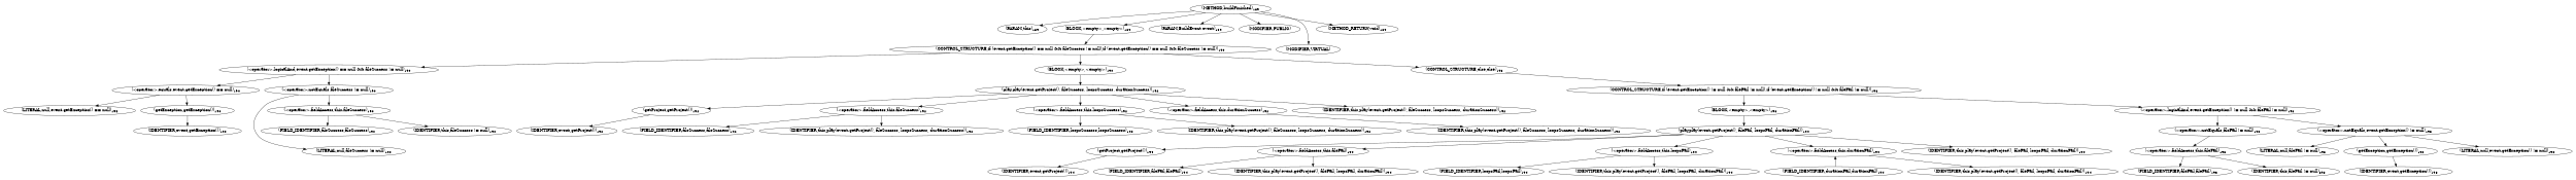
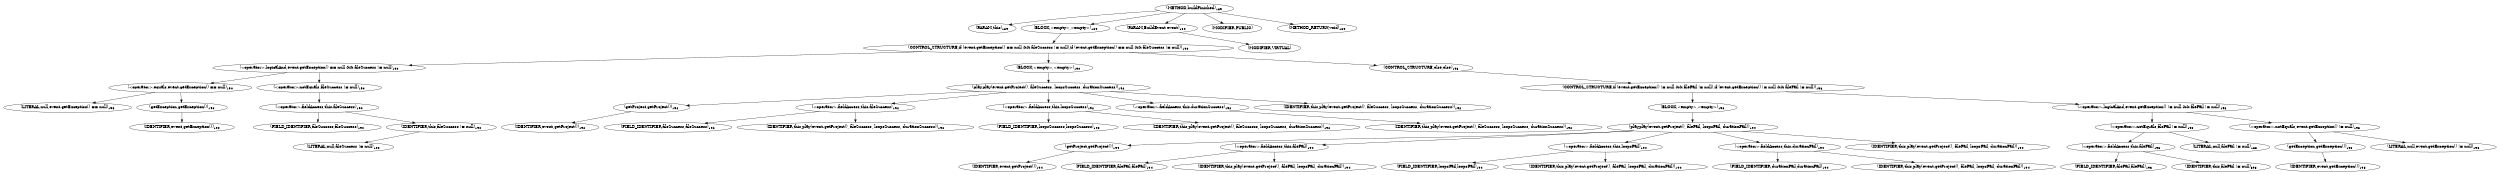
  digraph {
    n1 [label=<(METHOD,buildFinished)<SUB>189</SUB>>]
    n2 [label=<(PARAM,this)<SUB>189</SUB>>]
    n3 [label=<(PARAM,BuildEvent event)<SUB>189</SUB>>]
    n4 [label=<(BLOCK,&lt;empty&gt;,&lt;empty&gt;)<SUB>189</SUB>>]
    n5 [label=<(MODIFIER,PUBLIC)>]
    n6 [label=<(MODIFIER,VIRTUAL)>]
    n7 [label=<(METHOD_RETURN,void)<SUB>189</SUB>>]
    n8 [label=<(CONTROL_STRUCTURE,if (event.getException() == null &amp;&amp; fileSuccess != null),if (event.getException() == null &amp;&amp; fileSuccess != null))<SUB>190</SUB>>]
    n9 [label=<(&lt;operator&gt;.logicalAnd,event.getException() == null &amp;&amp; fileSuccess != null)<SUB>190</SUB>>]
    n10 [label=<(BLOCK,&lt;empty&gt;,&lt;empty&gt;)<SUB>190</SUB>>]
    n11 [label=<(CONTROL_STRUCTURE,else,else)<SUB>193</SUB>>]
    n12 [label=<(&lt;operator&gt;.equals,event.getException() == null)<SUB>190</SUB>>]
    n13 [label=<(&lt;operator&gt;.notEquals,fileSuccess != null)<SUB>190</SUB>>]
    n14 [label=<(play,play(event.getProject(), fileSuccess, loopsSuccess, durationSuccess))<SUB>192</SUB>>]
    n15 [label=<(CONTROL_STRUCTURE,if (event.getException() != null &amp;&amp; fileFail != null),if (event.getException() != null &amp;&amp; fileFail != null))<SUB>193</SUB>>]
    n16 [label=<(getException,getException())<SUB>190</SUB>>]
    n17 [label=<(LITERAL,null,event.getException() == null)<SUB>195</SUB>>]
    n18 [label=<(&lt;operator&gt;.fieldAccess,this.fileSuccess)<SUB>190</SUB>>]
    n19 [label=<(LITERAL,null,fileSuccess != null)<SUB>190</SUB>>]
    n20 [label=<(IDENTIFIER,event,getException())<SUB>190</SUB>>]
    n21 [label=<(IDENTIFIER,this,fileSuccess != null)<SUB>190</SUB>>]
    n22 [label=<(FIELD_IDENTIFIER,fileSuccess,fileSuccess)<SUB>190</SUB>>]
    n23 [label=<(IDENTIFIER,this,play(event.getProject(), fileSuccess, loopsSuccess, durationSuccess))<SUB>192</SUB>>]
    n24 [label=<(getProject,getProject())<SUB>192</SUB>>]
    n25 [label=<(&lt;operator&gt;.fieldAccess,this.fileSuccess)<SUB>192</SUB>>]
    n26 [label=<(&lt;operator&gt;.fieldAccess,this.loopsSuccess)<SUB>192</SUB>>]
    n27 [label=<(&lt;operator&gt;.fieldAccess,this.durationSuccess)<SUB>192</SUB>>]
    n28 [label=<(IDENTIFIER,event,getProject())<SUB>192</SUB>>]
    n29 [label=<(IDENTIFIER,this,play(event.getProject(), fileSuccess, loopsSuccess, durationSuccess))<SUB>192</SUB>>]
    n30 [label=<(FIELD_IDENTIFIER,fileSuccess,fileSuccess)<SUB>192</SUB>>]
    n31 [label=<(IDENTIFIER,this,play(event.getProject(), fileSuccess, loopsSuccess, durationSuccess))<SUB>192</SUB>>]
    n32 [label=<(FIELD_IDENTIFIER,loopsSuccess,loopsSuccess)<SUB>193</SUB>>]
    n33 [label=<(IDENTIFIER,this,play(event.getProject(), fileSuccess, loopsSuccess, durationSuccess))<SUB>192</SUB>>]
    n34 [label=<(&lt;operator&gt;.logicalAnd,event.getException() != null &amp;&amp; fileFail != null)<SUB>193</SUB>>]
    n35 [label=<(BLOCK,&lt;empty&gt;,&lt;empty&gt;)<SUB>193</SUB>>]
    n36 [label=<(&lt;operator&gt;.notEquals,event.getException() != null)<SUB>193</SUB>>]
    n37 [label=<(&lt;operator&gt;.notEquals,fileFail != null)<SUB>193</SUB>>]
    n38 [label=<(play,play(event.getProject(), fileFail, loopsFail, durationFail))<SUB>194</SUB>>]
    n39 [label=<(getException,getException())<SUB>193</SUB>>]
    n40 [label=<(LITERAL,null,event.getException() != null)<SUB>193</SUB>>]
    n41 [label=<(&lt;operator&gt;.fieldAccess,this.fileFail)<SUB>193</SUB>>]
-   n42 [label=<(LITERAL,null,fileFail != null)<SUB>193</SUB>>]
+   n42 [label=<(LITERAL,null,fileFail != null)<SUB>183</SUB>>]
    n43 [label=<(IDENTIFIER,event,getException())<SUB>193</SUB>>]
    n44 [label=<(IDENTIFIER,this,fileFail != null)<SUB>893</SUB>>]
    n45 [label=<(FIELD_IDENTIFIER,fileFail,fileFail)<SUB>193</SUB>>]
    n46 [label=<(IDENTIFIER,this,play(event.getProject(), fileFail, loopsFail, durationFail))<SUB>194</SUB>>]
    n47 [label=<(getProject,getProject())<SUB>194</SUB>>]
    n48 [label=<(&lt;operator&gt;.fieldAccess,this.fileFail)<SUB>194</SUB>>]
    n49 [label=<(&lt;operator&gt;.fieldAccess,this.loopsFail)<SUB>194</SUB>>]
    n50 [label=<(&lt;operator&gt;.fieldAccess,this.durationFail)<SUB>194</SUB>>]
    n51 [label=<(IDENTIFIER,event,getProject())<SUB>194</SUB>>]
    n52 [label=<(IDENTIFIER,this,play(event.getProject(), fileFail, loopsFail, durationFail))<SUB>194</SUB>>]
    n53 [label=<(FIELD_IDENTIFIER,fileFail,fileFail)<SUB>194</SUB>>]
    n54 [label=<(IDENTIFIER,this,play(event.getProject(), fileFail, loopsFail, durationFail))<SUB>194</SUB>>]
    n55 [label=<(FIELD_IDENTIFIER,loopsFail,loopsFail)<SUB>194</SUB>>]
    n56 [label=<(IDENTIFIER,this,play(event.getProject(), fileFail, loopsFail, durationFail))<SUB>194</SUB>>]
    n57 [label=<(FIELD_IDENTIFIER,durationFail,durationFail)<SUB>194</SUB>>]
    n1 -> n2
    n1 -> n3
    n1 -> n4
    n1 -> n5
-   n1 -> n6
+   n3 -> n6
    n1 -> n7
    n4 -> n8
    n8 -> n9
    n8 -> n10
    n8 -> n11
    n9 -> n12
    n9 -> n13
    n10 -> n14
    n11 -> n15
    n12 -> n16
    n12 -> n17
    n13 -> n18
-   n13 -> n19
+   n21 -> n19
    n14 -> n23
    n14 -> n24
    n14 -> n25
    n14 -> n26
    n14 -> n27
    n15 -> n34
    n15 -> n35
    n16 -> n20
    n18 -> n21
    n18 -> n22
    n24 -> n28
    n25 -> n29
    n25 -> n30
    n26 -> n31
    n26 -> n32
    n27 -> n33
    n34 -> n36
    n34 -> n37
    n35 -> n38
    n36 -> n39
    n36 -> n40
    n37 -> n41
-   n36 -> n42
+   n37 -> n42
    n38 -> n46
    n38 -> n47
    n38 -> n48
    n38 -> n49
    n38 -> n50
    n39 -> n43
    n41 -> n44
    n41 -> n45
    n47 -> n51
    n48 -> n52
    n48 -> n53
    n49 -> n54
    n49 -> n55
    n50 -> n56
-   n57 -> n50
+   n50 -> n57
  }
